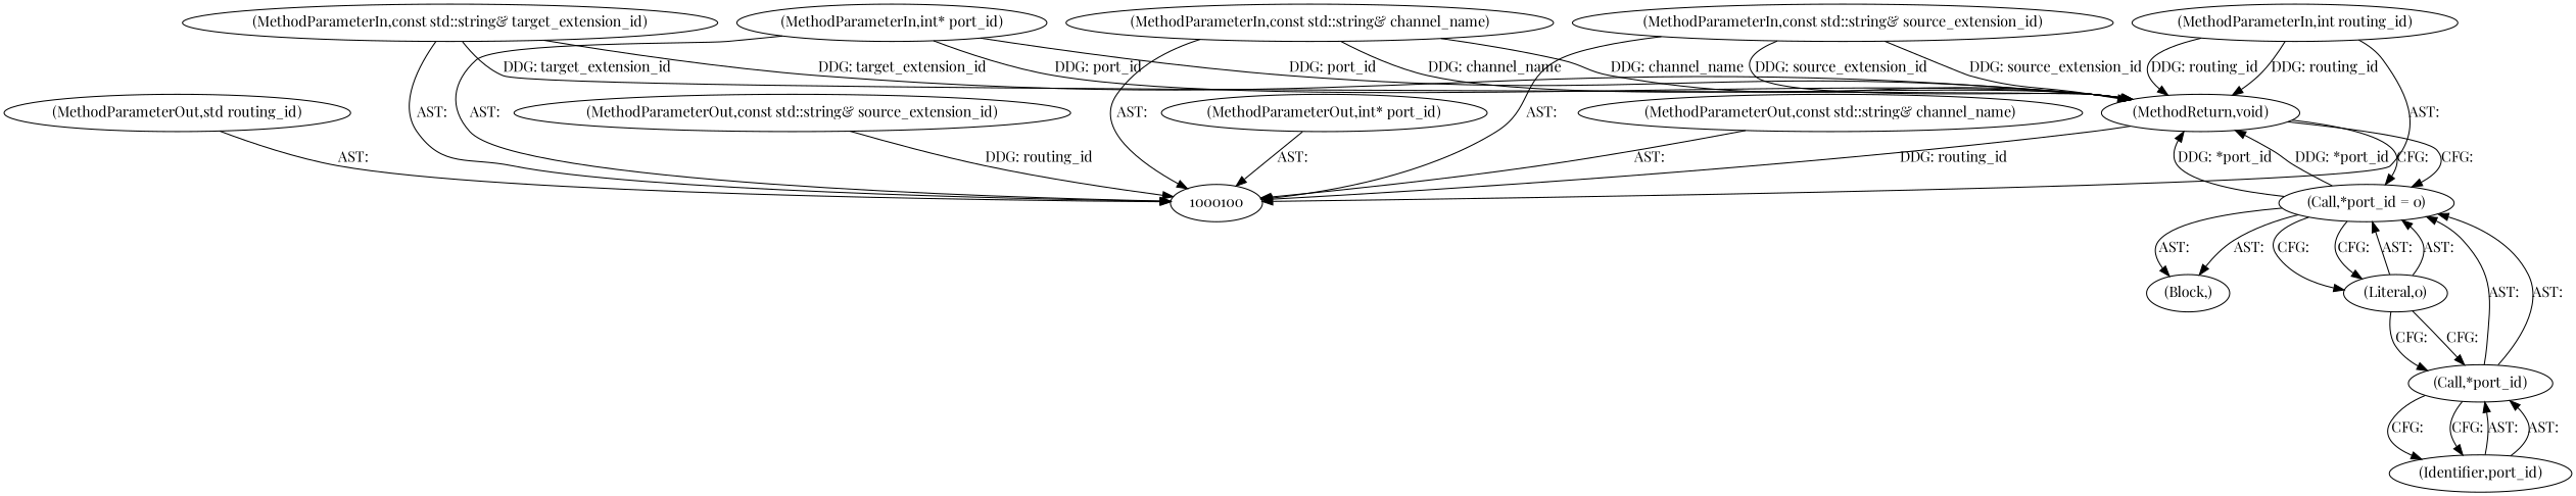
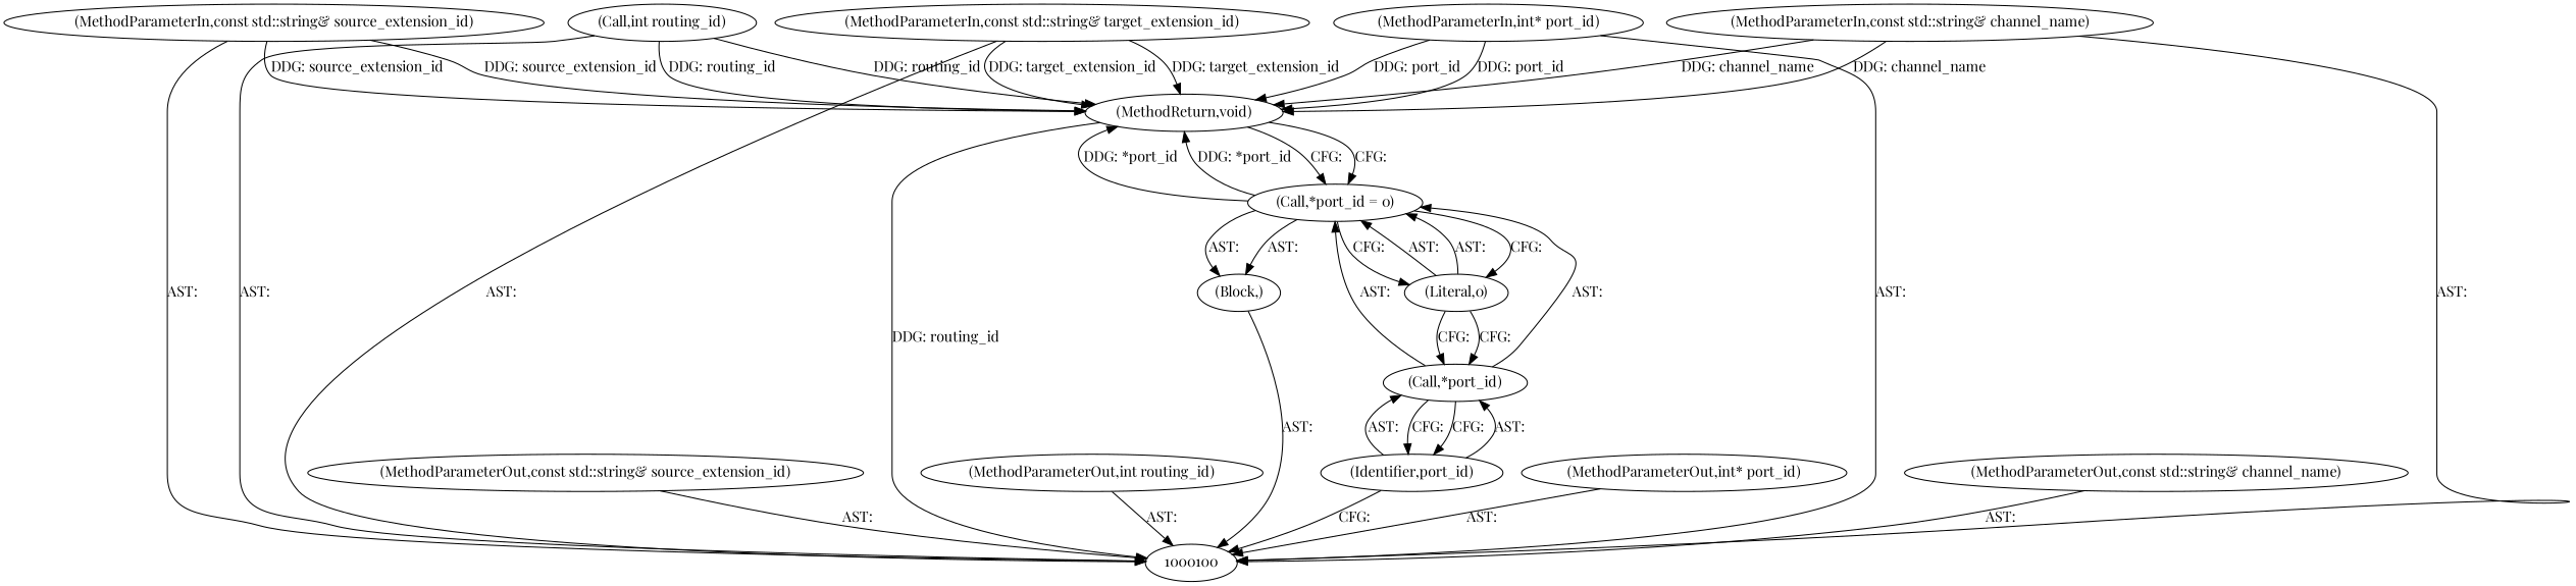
  digraph {
    fontname="Playfair Display"
    node [fontname="Playfair Display"]
    edge [fontname="Playfair Display"]
    n1 [label="(MethodReturn,void)"]
    n2 [label="(Call,*port_id = 0)"]
    1000100
    n4 [label="(Block,)"]
    n5 [label="(Literal,0)"]
    n6 [label="(MethodParameterIn,const std::string& source_extension_id)"]
    n7 [label="(MethodParameterOut,const std::string& source_extension_id)"]
-   n8 [label="(MethodParameterIn,int routing_id)"]
-   n9 [label="(MethodParameterOut,std routing_id)"]
+   n8 [label="(Call,int routing_id)"]
+   n9 [label="(MethodParameterOut,int routing_id)"]
    n10 [label="(MethodParameterIn,const std::string& target_extension_id)"]
    n11 [label="(MethodParameterIn,int* port_id)"]
    n12 [label="(MethodParameterOut,int* port_id)"]
    n13 [label="(MethodParameterIn,const std::string& channel_name)"]
    n14 [label="(MethodParameterOut,const std::string& channel_name)"]
    n15 [label="(Call,*port_id)"]
    n16 [label="(Identifier,port_id)"]
    n1 -> n2 [label="CFG: "]
    n1 -> n2 [label="CFG: "]
    n1 -> 1000100 [label="DDG: routing_id"]
    n2 -> n1 [label="DDG: *port_id"]
    n2 -> n1 [label="DDG: *port_id"]
    n2 -> n4 [label="AST: "]
    n2 -> n4 [label="AST: "]
    n2 -> n5 [label="CFG: "]
    n2 -> n5 [label="CFG: "]
+   n4 -> 1000100 [label="AST: "]
    n5 -> n2 [label="AST: "]
    n5 -> n2 [label="AST: "]
    n5 -> n15 [label="CFG: "]
    n5 -> n15 [label="CFG: "]
    n6 -> n1 [label="DDG: source_extension_id"]
    n6 -> n1 [label="DDG: source_extension_id"]
    n6 -> 1000100 [label="AST: "]
-   n7 -> 1000100 [label="DDG: routing_id"]
+   n7 -> 1000100 [label="AST: "]
    n8 -> n1 [label="DDG: routing_id"]
    n8 -> n1 [label="DDG: routing_id"]
    n8 -> 1000100 [label="AST: "]
    n9 -> 1000100 [label="AST: "]
    n10 -> n1 [label="DDG: target_extension_id"]
    n10 -> n1 [label="DDG: target_extension_id"]
    n10 -> 1000100 [label="AST: "]
    n11 -> n1 [label="DDG: port_id"]
    n11 -> n1 [label="DDG: port_id"]
    n11 -> 1000100 [label="AST: "]
    n12 -> 1000100 [label="AST: "]
    n13 -> n1 [label="DDG: channel_name"]
    n13 -> n1 [label="DDG: channel_name"]
    n13 -> 1000100 [label="AST: "]
    n14 -> 1000100 [label="AST: "]
    n15 -> n2 [label="AST: "]
    n15 -> n2 [label="AST: "]
    n15 -> n16 [label="CFG: "]
    n15 -> n16 [label="CFG: "]
+   n16 -> 1000100 [label="CFG: "]
    n16 -> n15 [label="AST: "]
    n16 -> n15 [label="AST: "]
  }
